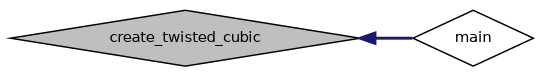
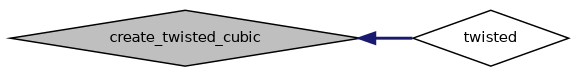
  digraph {
    rankdir=LR
    node [color=black fontname=Helvetica fontsize=10 shape=diamond style=filled]
    n1 [fillcolor=grey75 fontcolor=black height=0.2 label=create_twisted_cubic width=0.4]
-   n2 [fillcolor=white height=0.2 label=main width=0.4]
+   n2 [fillcolor=white height=0.2 label=twisted width=0.4]
    n1 -> n2 [color=midnightblue dir=back fontname=Helvetica fontsize=10 labelfontname=Helvetica labelfontsize=10 style=bold]
  }
